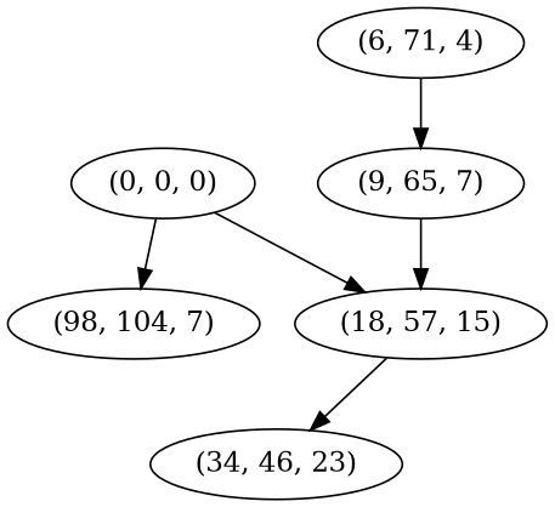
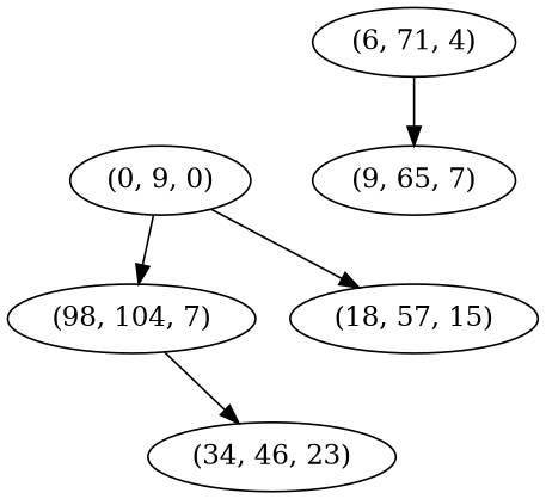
  digraph {
    n1 [label="(98, 104, 7)"]
-   "(0, 0, 0)"
+   "(0, 0, 0)" [label="(0, 9, 0)"]
    "(18, 57, 15)"
    "(6, 71, 4)"
    "(9, 65, 7)"
    "(34, 46, 23)"
    "(0, 0, 0)" -> n1
    "(0, 0, 0)" -> "(18, 57, 15)"
-   "(18, 57, 15)" -> "(34, 46, 23)"
+   n1 -> "(34, 46, 23)"
    "(6, 71, 4)" -> "(9, 65, 7)"
-   "(9, 65, 7)" -> "(18, 57, 15)"
  }
